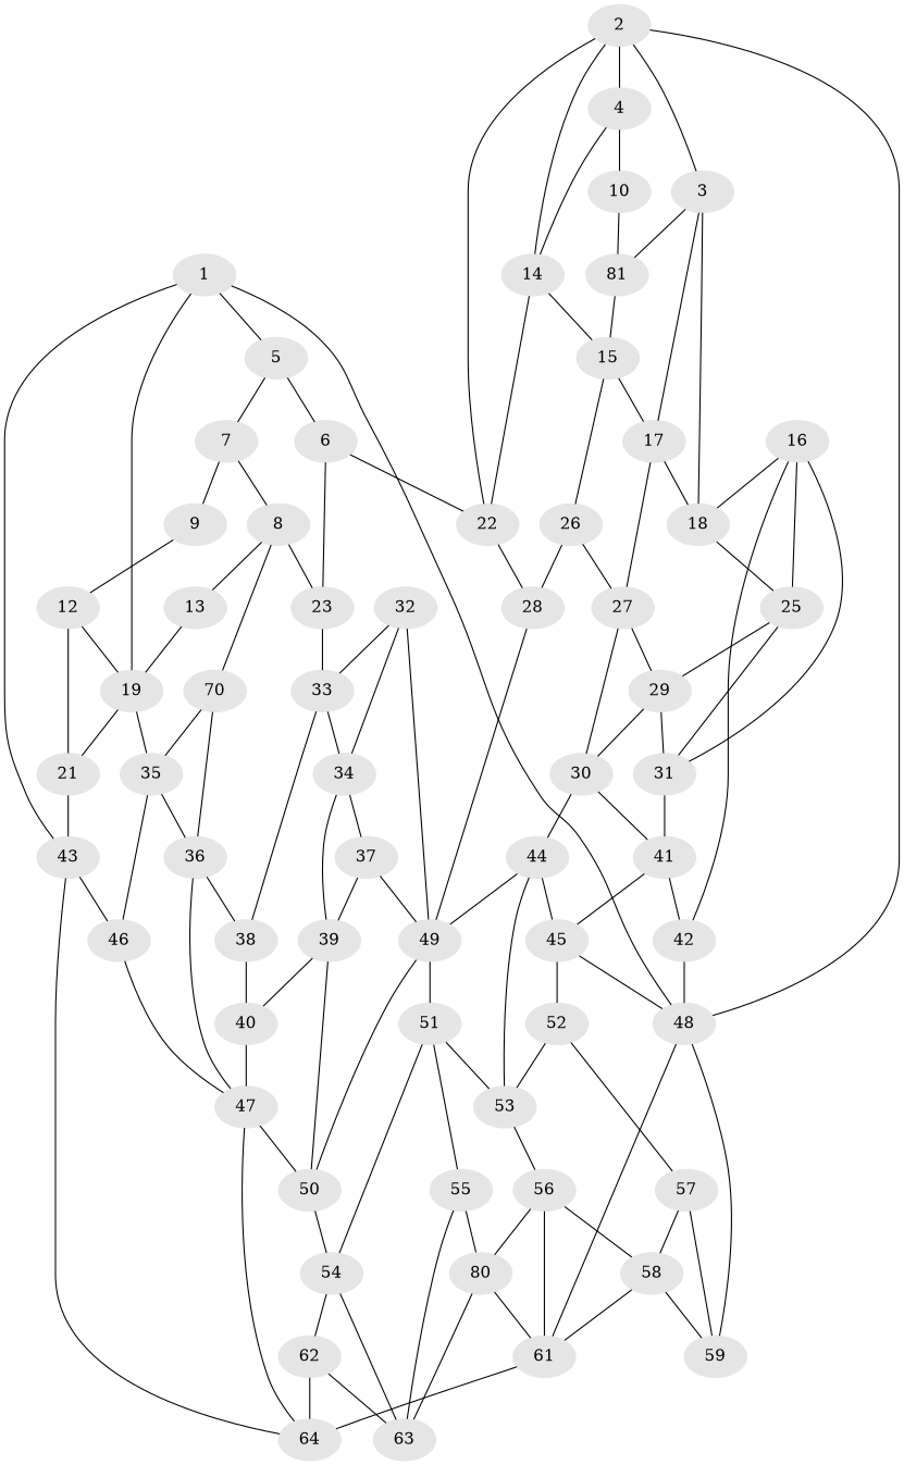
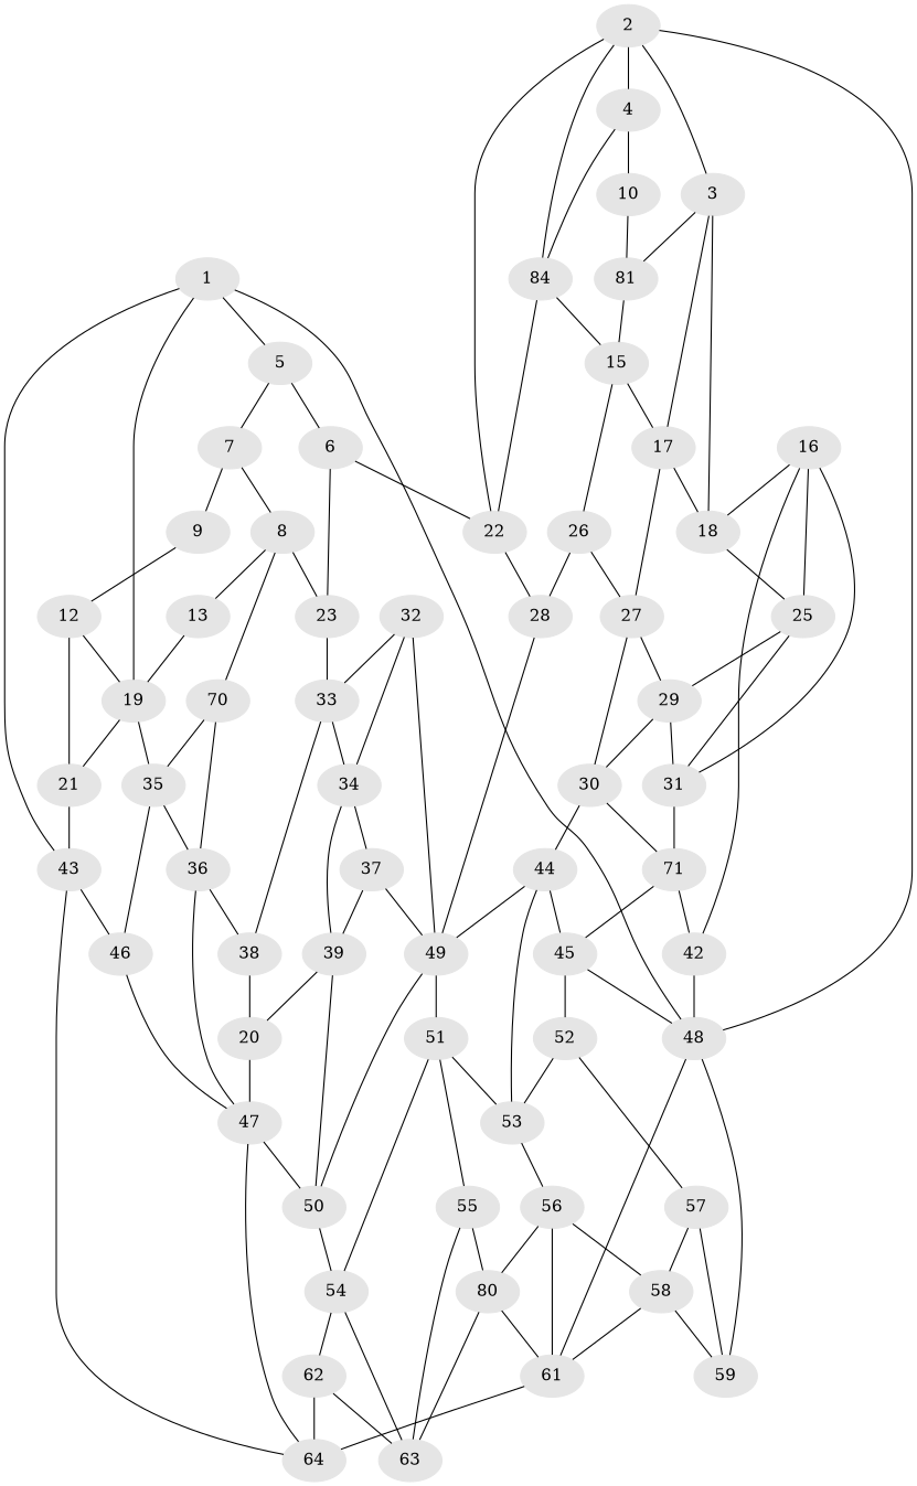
  graph {
    node [color=gray90 style=filled]
    edge [weight=1.0]
    1
    5
    43
    48
    19
    6
    7
    21
    46
    64
    59
    61
    2
    3
    4
-   14
+   14 [label=84]
    22
    n18 [label=81]
    17
    18
    10
    15
    28
    27
    25
    23
    8
    9
    33
    13
    n31 [label=70]
    12
    35
    36
    26
    16
    31
    42
    29
-   41
+   41 [label=71]
    30
    38
    47
    49
    34
    32
    44
    50
    51
    45
    53
    37
    39
-   40
+   40 [label=20]
    54
    52
    56
    57
    55
    62
    63
    n62 [label=80]
    58
    1 -- 5
    1 -- 43
    1 -- 48
    1 -- 19
    5 -- 6 [weight=2.0]
    5 -- 7
    43 -- 46 [weight=2.0]
    43 -- 64
    48 -- 59
    48 -- 61
    19 -- 21
    19 -- 35
    6 -- 22
    6 -- 23
    7 -- 8
    7 -- 9 [weight=2.0]
    21 -- 43
    46 -- 47
    61 -- 64
    2 -- 48
    2 -- 3
    2 -- 4
    2 -- 14
    2 -- 22
    3 -- n18
    3 -- 17
    3 -- 18
    4 -- 14
    4 -- 10 [weight=2.0]
    14 -- 22
    14 -- 15
    22 -- 28
    n18 -- 15
    17 -- 18
    17 -- 27
    18 -- 25
    10 -- n18 [weight=2.0]
    15 -- 17
    15 -- 26
    28 -- 49
    27 -- 29
    27 -- 30
    25 -- 31
    25 -- 29
    23 -- 33
    8 -- 23
    8 -- 13
    8 -- n31
    9 -- 12
    33 -- 38
    33 -- 34
    13 -- 19
    n31 -- 35
    n31 -- 36
    12 -- 19
    12 -- 21
    35 -- 46
    35 -- 36
    36 -- 38
    36 -- 47
    26 -- 28
    26 -- 27
    16 -- 18
    16 -- 25
    16 -- 31
    16 -- 42
    31 -- 41
    42 -- 48 [weight=2.0]
    29 -- 31
    29 -- 30
    41 -- 42
    41 -- 45
    30 -- 41
    30 -- 44
    38 -- 40 [weight=2.0]
    47 -- 64
    47 -- 50
    49 -- 50
    49 -- 51
    34 -- 37
    34 -- 39
    32 -- 33
    32 -- 49
    32 -- 34
    44 -- 49
    44 -- 45
    44 -- 53
    50 -- 54
    51 -- 53
    51 -- 54
    51 -- 55
    45 -- 48
    45 -- 52
    53 -- 56
    37 -- 49
    37 -- 39
    39 -- 50
    39 -- 40
    40 -- 47
    54 -- 62
    54 -- 63
    52 -- 53
    52 -- 57
    56 -- 61
    56 -- n62
    56 -- 58
    57 -- 59 [weight=2.0]
    57 -- 58
    55 -- 63
    55 -- n62
    62 -- 64 [weight=2.0]
    62 -- 63
    n62 -- 61
    n62 -- 63
    58 -- 59
    58 -- 61
  }
